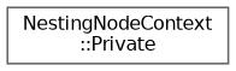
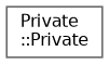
  digraph {
    rankdir=LR
-   n1 [color=grey40 fillcolor=white fontname=Helvetica fontsize=10 height=0.2 label="NestingNodeContext\l::Private" shape=box style=filled width=0.4]
+   n1 [color=grey40 fillcolor=white fontname=Helvetica fontsize=10 height=0.2 label="Private\l::Private" shape=box style=filled width=0.4]
  }
